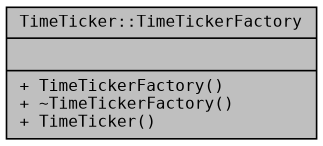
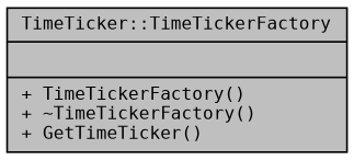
  digraph {
    fontname="DejaVu Sans Mono"
-   n1 [color=black fillcolor=grey75 fontcolor=black fontname="DejaVu Sans Mono" fontsize=10 height=0.2 label="{TimeTicker::TimeTickerFactory\n||+ TimeTickerFactory()\l+ ~TimeTickerFactory()\l+ TimeTicker()\l}" shape=record style=filled width=0.4]
+   n1 [color=black fillcolor=grey75 fontcolor=black fontname="DejaVu Sans Mono" fontsize=10 height=0.2 label="{TimeTicker::TimeTickerFactory\n||+ TimeTickerFactory()\l+ ~TimeTickerFactory()\l+ GetTimeTicker()\l}" shape=record style=filled width=0.4]
  }
